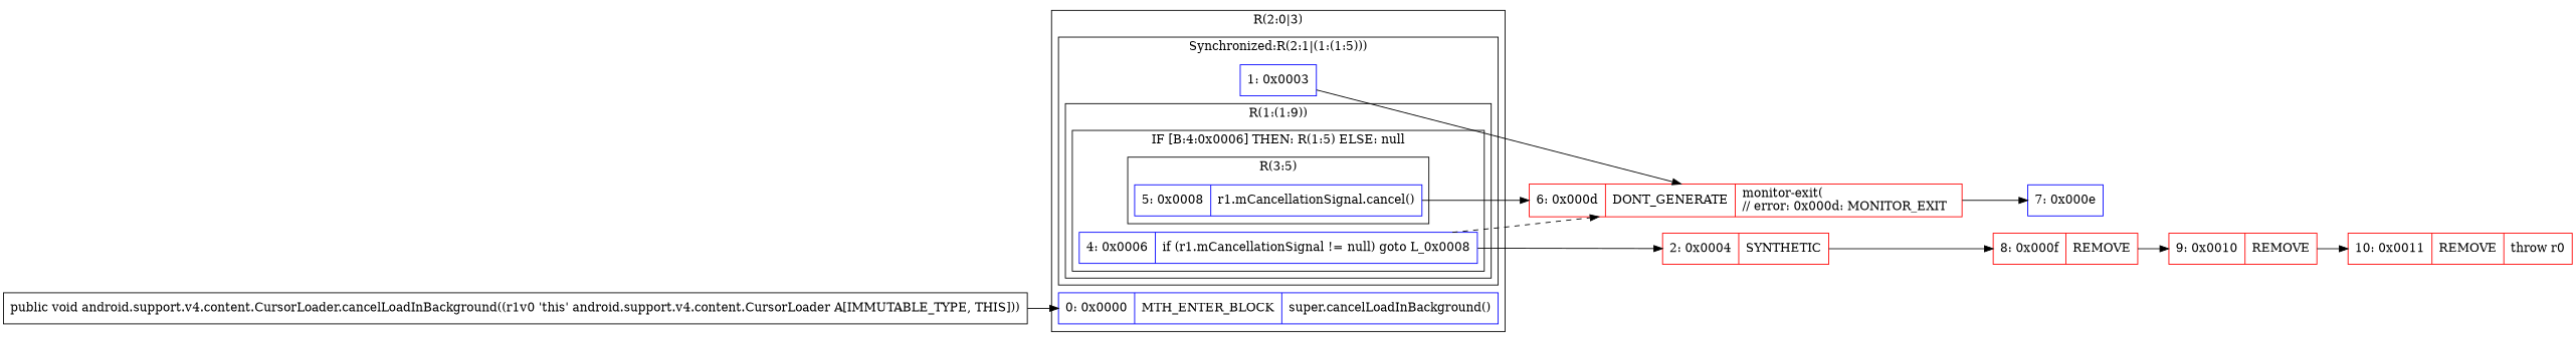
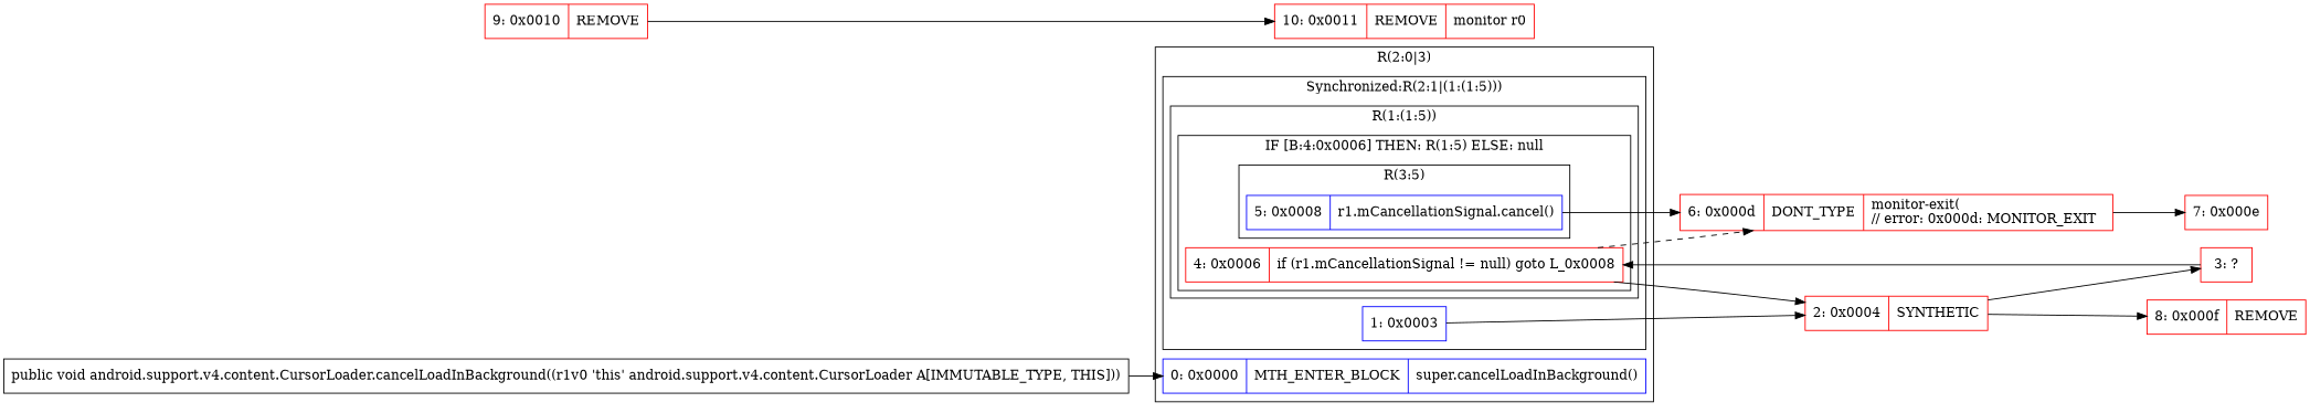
  digraph {
    rankdir=LR
    node [color=red shape=record]
    n1 [color=blue label="{5\:\ 0x0008|r1.mCancellationSignal.cancel()\l}"]
-   n2 [color=blue label="{4\:\ 0x0006|if (r1.mCancellationSignal != null) goto L_0x0008\l}"]
+   n2 [label="{4\:\ 0x0006|if (r1.mCancellationSignal != null) goto L_0x0008\l}"]
    n3 [color=blue label="{1\:\ 0x0003}"]
    n4 [color=blue label="{0\:\ 0x0000|MTH_ENTER_BLOCK\l|super.cancelLoadInBackground()\l}"]
-   n5 [label="{6\:\ 0x000d|DONT_GENERATE\l|monitor\-exit(\l\/\/ error: 0x000d: MONITOR_EXIT  \l}"]
+   n5 [label="{6\:\ 0x000d|DONT_TYPE\l|monitor\-exit(\l\/\/ error: 0x000d: MONITOR_EXIT  \l}"]
    n6 [label="{2\:\ 0x0004|SYNTHETIC\l}"]
+   n7 [label="{3\:\ ?}"]
    n8 [label="{8\:\ 0x000f|REMOVE\l}"]
-   n9 [color=blue label="{7\:\ 0x000e}"]
+   n9 [label="{7\:\ 0x000e}"]
    n10 [label="{9\:\ 0x0010|REMOVE\l}"]
-   n11 [label="{10\:\ 0x0011|REMOVE\l|throw r0\l}"]
+   n11 [label="{10\:\ 0x0011|REMOVE\l|monitor r0\l}"]
    n12 [label="{public void android.support.v4.content.CursorLoader.cancelLoadInBackground((r1v0 'this' android.support.v4.content.CursorLoader A[IMMUTABLE_TYPE, THIS])) }" color=""]
    subgraph cluster_1 {
      label="R(2:0|3)"
      n4
      subgraph cluster_2 {
        label="Synchronized:R(2:1|(1:(1:5)))"
        n3
        subgraph cluster_3 {
-         label="R(1:(1:9))"
+         label="R(1:(1:5))"
          subgraph cluster_4 {
            label="IF [B:4:0x0006] THEN: R(1:5) ELSE: null"
            n2
            subgraph cluster_5 {
              label="R(3:5)"
              n1
            }
          }
        }
      }
    }
    n1 -> n5
    n2 -> n5 [style=dashed]
    n2 -> n6
-   n3 -> n5
+   n3 -> n6
    n5 -> n9
+   n6 -> n7
    n6 -> n8
-   n8 -> n10
+   n7 -> n2
    n10 -> n11
    n12 -> n4
  }
